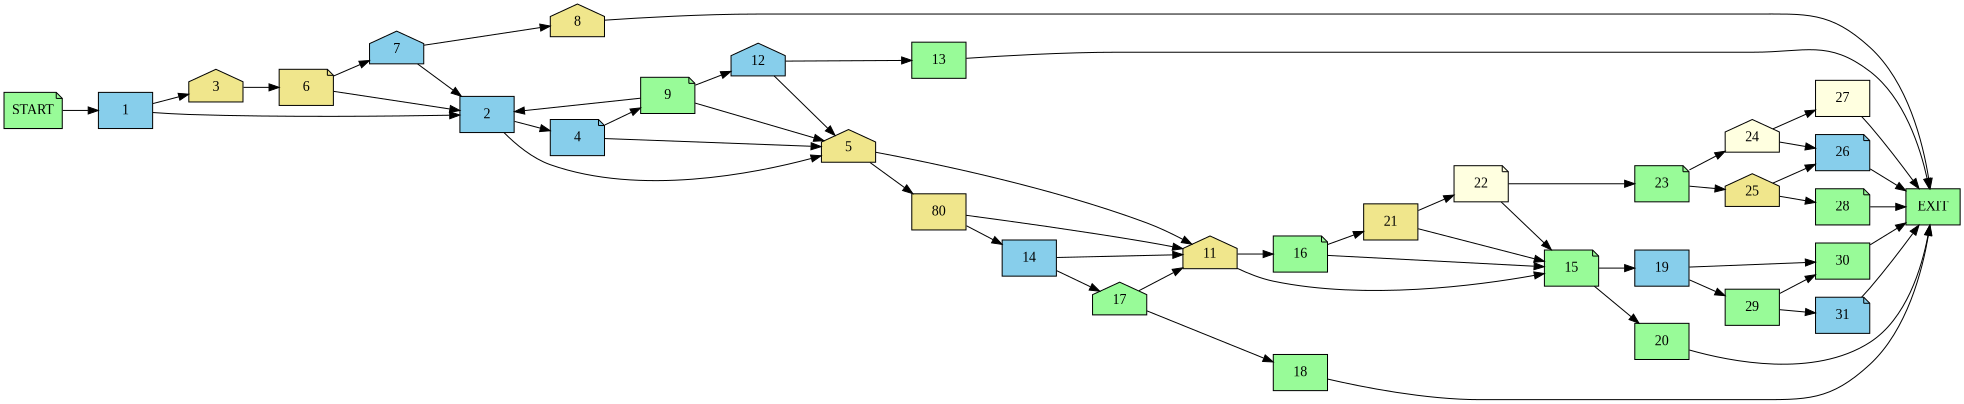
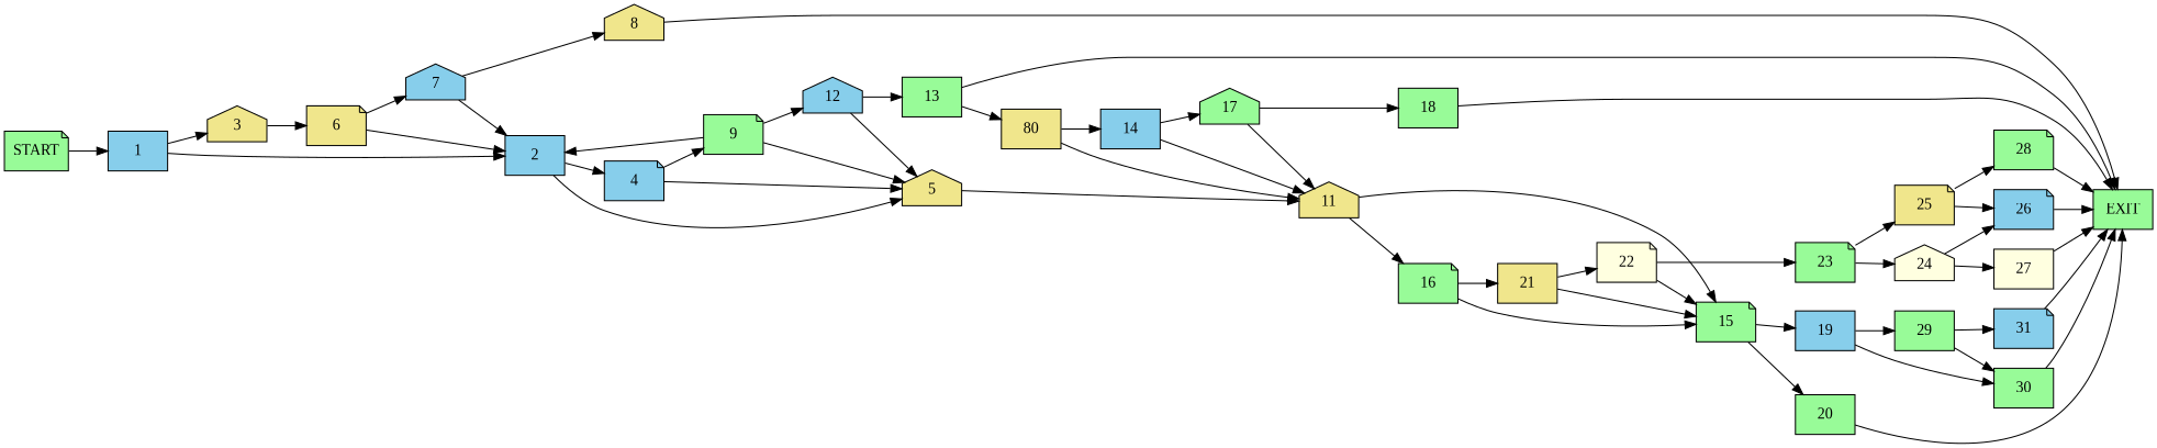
  digraph {
    fontname="Liberation Serif"
    rankdir=LR
    node [fillcolor=palegreen fontname="Liberation Serif" shape=box style=filled]
    edge [fontname="Liberation Serif"]
    n1 [label=START shape=note]
    1 [fillcolor=skyblue]
    2 [fillcolor=skyblue]
    3 [fillcolor=khaki shape=house]
    n5 [label=EXIT]
    4 [fillcolor=skyblue shape=note]
    5 [fillcolor=khaki shape=house]
    6 [fillcolor=khaki shape=note]
    9 [shape=note]
    n10 [fillcolor=khaki label=80]
    11 [fillcolor=khaki shape=house]
    7 [fillcolor=skyblue shape=house]
    12 [fillcolor=skyblue shape=house]
    14 [fillcolor=skyblue]
    15 [shape=note]
    16 [shape=note]
    8 [fillcolor=khaki shape=house]
    13
    17 [shape=house]
    19 [fillcolor=skyblue]
    20
    21 [fillcolor=khaki]
    18
    29
    30
    22 [fillcolor=lightyellow shape=note]
    31 [fillcolor=skyblue shape=note]
    23 [shape=note]
    24 [fillcolor=lightyellow shape=house]
-   25 [fillcolor=khaki shape=house]
+   25 [fillcolor=khaki shape=note]
    26 [fillcolor=skyblue shape=note]
    27 [fillcolor=lightyellow]
    28 [shape=note]
    n1 -> 1
    1 -> 2
    1 -> 3
    2 -> 4
    2 -> 5
    3 -> 6
    4 -> 5
    4 -> 9
-   5 -> n10
+   13 -> n10
    5 -> 11
    6 -> 2
    6 -> 7
    9 -> 2
    9 -> 5
    9 -> 12
    n10 -> 11
    n10 -> 14
    11 -> 15
    11 -> 16
    7 -> 2
    7 -> 8
    12 -> 5
    12 -> 13
    14 -> 11
    14 -> 17
    15 -> 19
    15 -> 20
    16 -> 15
    16 -> 21
    8 -> n5
    13 -> n5
    17 -> 11
    17 -> 18
    19 -> 29
    19 -> 30
    20 -> n5
    21 -> 15
    21 -> 22
    18 -> n5
    29 -> 30
    29 -> 31
    30 -> n5
    22 -> 15
    22 -> 23
    31 -> n5
    23 -> 24
    23 -> 25
    24 -> 26
    24 -> 27
    25 -> 26
    25 -> 28
    26 -> n5
    27 -> n5
    28 -> n5
  }
